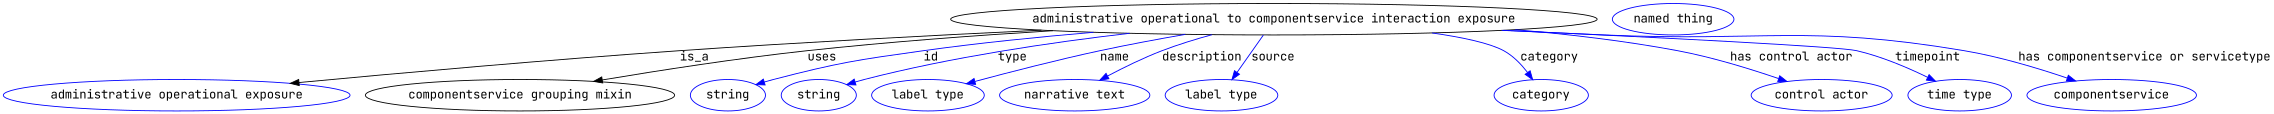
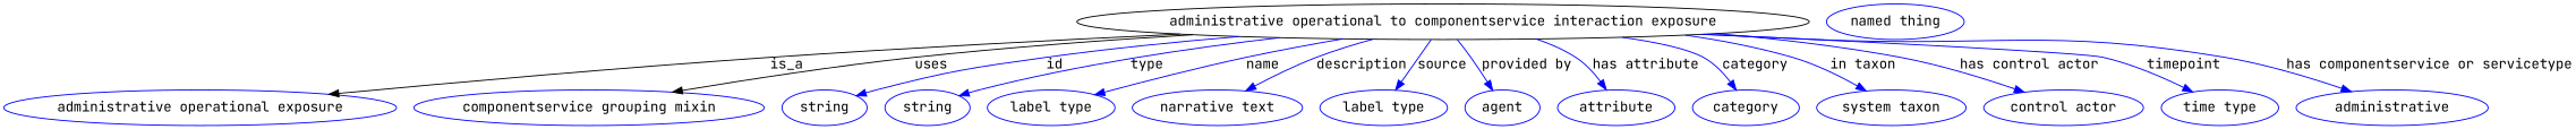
  digraph {
    fontname="JetBrains Mono"
    node [fontname="JetBrains Mono" color=blue]
    edge [fontname="JetBrains Mono" color=blue style=solid]
    n1 [height=0.5 label="administrative operational to componentservice interaction exposure" width=9.2436 color=""]
    "administrative operational exposure" [height=0.5 width=4.9829]
-   "componentservice grouping mixin" [height=0.5 width=4.694 color=""]
+   "componentservice grouping mixin" [height=0.5 width=4.694]
    n4 [height=0.5 label=string width=1.0652]
    n5 [height=0.5 label=string width=1.0652]
    n6 [height=0.5 label="label type" width=1.5707]
    n7 [height=0.5 label="narrative text" width=2.0943]
    n8 [height=0.5 label="label type" width=1.5707]
+   n9 [height=0.5 label=agent width=1.0291]
+   n10 [height=0.5 label=attribute width=1.4443]
    category [height=0.5 width=1.4263]
+   n12 [height=0.5 label="system taxon" width=2.022]
    n13 [height=0.5 label="control actor" width=1.9498]
    n14 [height=0.5 label="time type" width=1.5346]
-   n15 [height=0.5 label=componentservice width=2.6359]
+   n15 [height=0.5 label=administrative width=2.6359]
    n16 [height=0.5 label="named thing" width=1.9318]
    n1 -> "administrative operational exposure" [label=is_a color="" style=""]
    n1 -> "componentservice grouping mixin" [label=uses color="" style=""]
    n1 -> n4 [label=id]
    n1 -> n5 [label=type]
    n1 -> n6 [label=name]
    n1 -> n7 [label=description]
    n1 -> n8 [label=source]
+   n1 -> n9 [label="provided by"]
+   n1 -> n10 [label="has attribute"]
    n1 -> category [label=category]
+   n1 -> n12 [label="in taxon"]
    n1 -> n13 [label="has control actor"]
    n1 -> n14 [label=timepoint]
    n1 -> n15 [label="has componentservice or servicetype"]
  }
